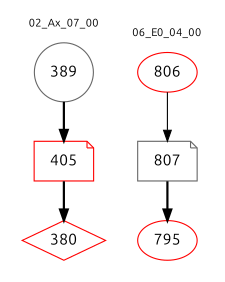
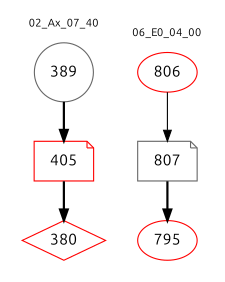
  digraph {
    fontname=Ubuntu
    node [color=red fontname=Ubuntu shape=note]
    edge [color=black fontname=Ubuntu style=bold]
    n1 [color=gray40 label=389 shape=circle]
    n2 [label=405]
    n3 [label=380 shape=diamond]
    n4 [label=806 shape=ellipse]
    n5 [color=gray40 label=807]
    n6 [label=795 shape=ellipse]
    subgraph cluster_1 {
      color=white
      fontsize=10
-     label="02_Ax_07_00"
+     label="02_Ax_07_40"
      n1
      n2
      n3
    }
    subgraph cluster_2 {
      color=white
      fontsize=10
      label="06_E0_04_00"
      n4
      n5
      n6
    }
    n1 -> n2
    n2 -> n3
    n4 -> n5 [style=solid]
    n5 -> n6
  }
